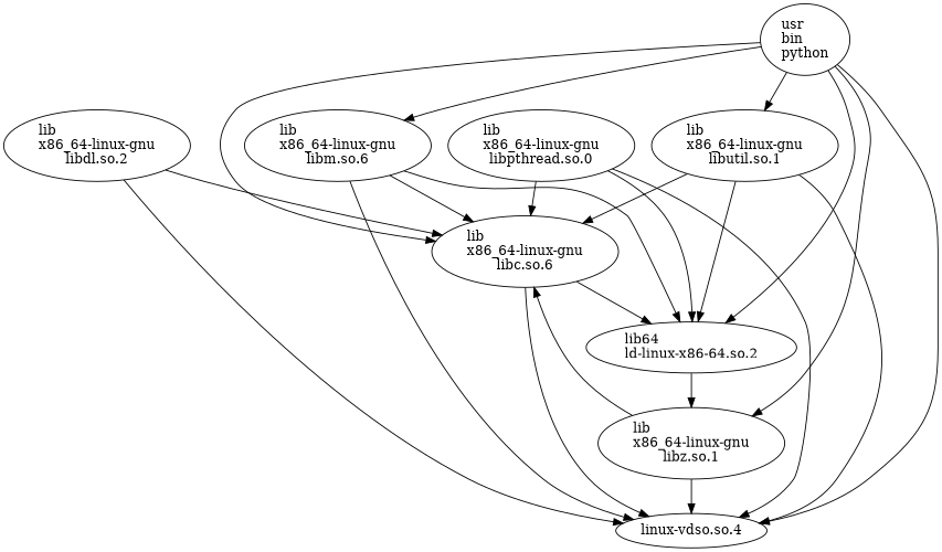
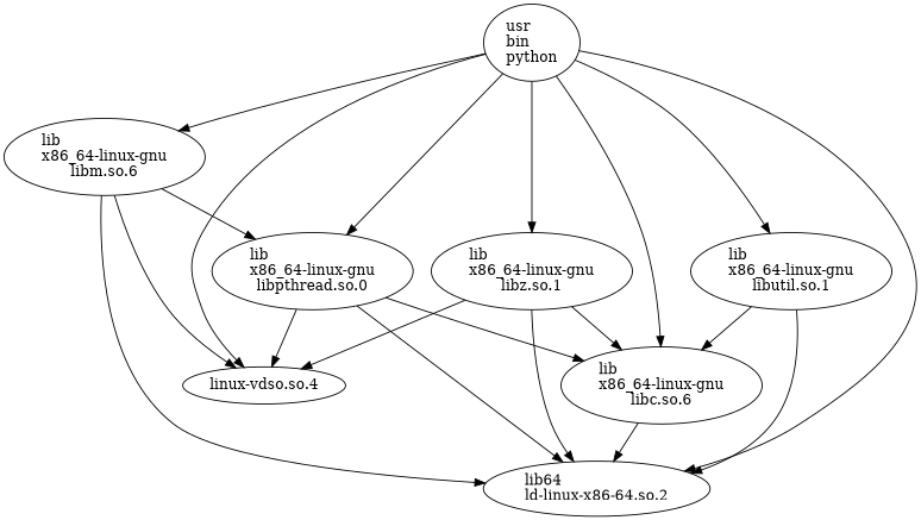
  digraph {
    n1 [label="linux-vdso.so.4"]
    "usr\lbin\lpython"
    "lib\lx86_64-linux-gnu\llibpthread.so.0"
    "lib\lx86_64-linux-gnu\llibc.so.6"
    "lib64\lld-linux-x86-64.so.2"
    "lib\lx86_64-linux-gnu\llibutil.so.1"
    "lib\lx86_64-linux-gnu\llibz.so.1"
    "lib\lx86_64-linux-gnu\llibm.so.6"
-   "lib\lx86_64-linux-gnu\llibdl.so.2"
    "usr\lbin\lpython" -> n1
+   "usr\lbin\lpython" -> "lib\lx86_64-linux-gnu\llibpthread.so.0"
    "usr\lbin\lpython" -> "lib\lx86_64-linux-gnu\llibc.so.6"
    "usr\lbin\lpython" -> "lib64\lld-linux-x86-64.so.2"
    "usr\lbin\lpython" -> "lib\lx86_64-linux-gnu\llibutil.so.1"
    "usr\lbin\lpython" -> "lib\lx86_64-linux-gnu\llibz.so.1"
    "usr\lbin\lpython" -> "lib\lx86_64-linux-gnu\llibm.so.6"
    "lib\lx86_64-linux-gnu\llibpthread.so.0" -> n1
    "lib\lx86_64-linux-gnu\llibpthread.so.0" -> "lib\lx86_64-linux-gnu\llibc.so.6"
    "lib\lx86_64-linux-gnu\llibpthread.so.0" -> "lib64\lld-linux-x86-64.so.2"
-   "lib\lx86_64-linux-gnu\llibc.so.6" -> n1
    "lib\lx86_64-linux-gnu\llibc.so.6" -> "lib64\lld-linux-x86-64.so.2"
-   "lib\lx86_64-linux-gnu\llibutil.so.1" -> n1
    "lib\lx86_64-linux-gnu\llibutil.so.1" -> "lib\lx86_64-linux-gnu\llibc.so.6"
    "lib\lx86_64-linux-gnu\llibutil.so.1" -> "lib64\lld-linux-x86-64.so.2"
    "lib\lx86_64-linux-gnu\llibz.so.1" -> n1
    "lib\lx86_64-linux-gnu\llibz.so.1" -> "lib\lx86_64-linux-gnu\llibc.so.6"
-   "lib64\lld-linux-x86-64.so.2" -> "lib\lx86_64-linux-gnu\llibz.so.1"
+   "lib\lx86_64-linux-gnu\llibz.so.1" -> "lib64\lld-linux-x86-64.so.2"
    "lib\lx86_64-linux-gnu\llibm.so.6" -> n1
-   "lib\lx86_64-linux-gnu\llibm.so.6" -> "lib\lx86_64-linux-gnu\llibc.so.6"
+   "lib\lx86_64-linux-gnu\llibm.so.6" -> "lib\lx86_64-linux-gnu\llibpthread.so.0"
    "lib\lx86_64-linux-gnu\llibm.so.6" -> "lib64\lld-linux-x86-64.so.2"
-   "lib\lx86_64-linux-gnu\llibdl.so.2" -> n1
-   "lib\lx86_64-linux-gnu\llibdl.so.2" -> "lib\lx86_64-linux-gnu\llibc.so.6"
  }
